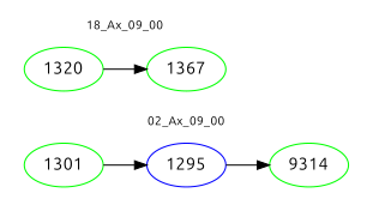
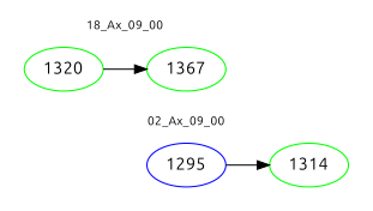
  digraph {
    fontname=Ubuntu
    rankdir=LR
    node [color=green fontname=Ubuntu]
    edge [color=black fontname=Ubuntu]
-   n1 [label=1301]
    n2 [color=blue label=1295]
-   n3 [label=9314]
+   n3 [label=1314]
    n4 [label=1320]
    n5 [label=1367]
    subgraph cluster_1 {
      color=white
      fontsize=10
      label="02_Ax_09_00"
-     n1
      n2
      n3
    }
    subgraph cluster_2 {
      color=white
      fontsize=10
      label="18_Ax_09_00"
      n4
      n5
    }
-   n1 -> n2
    n2 -> n3
    n4 -> n5
  }
